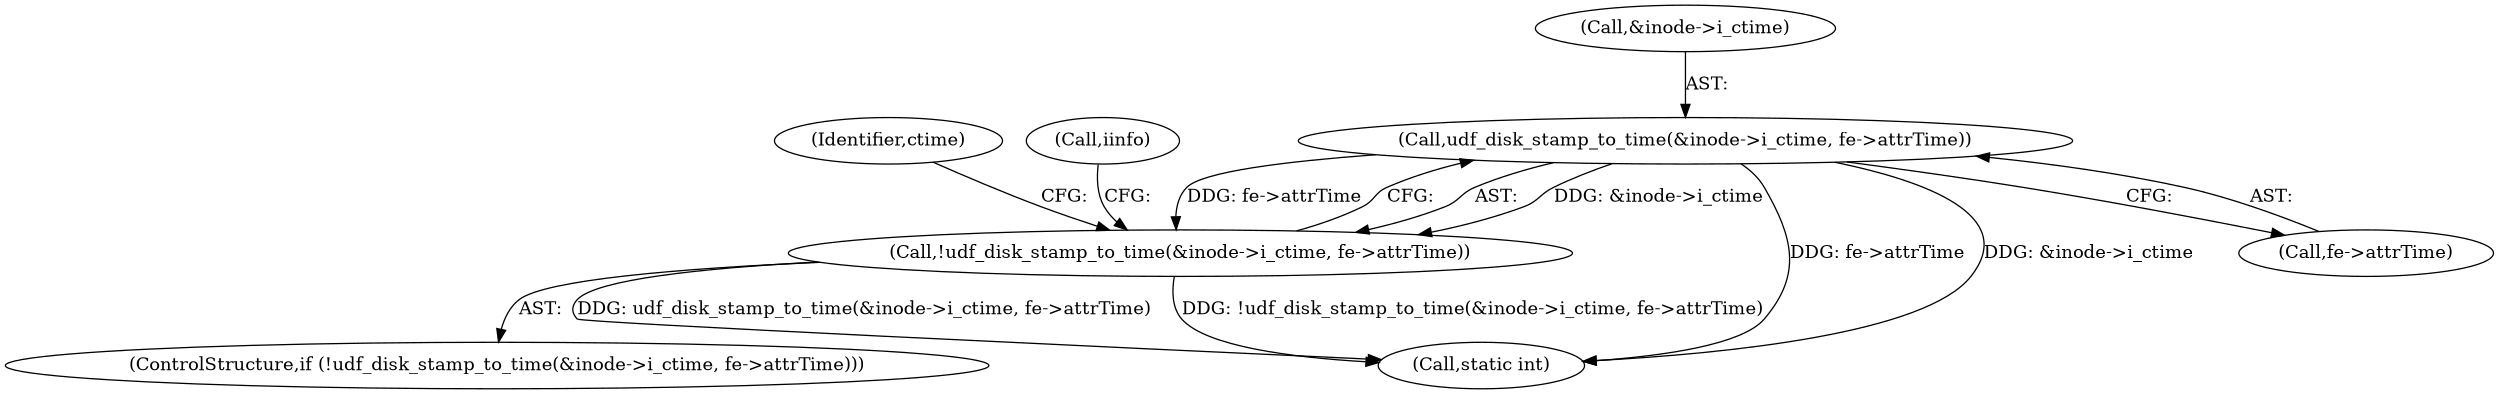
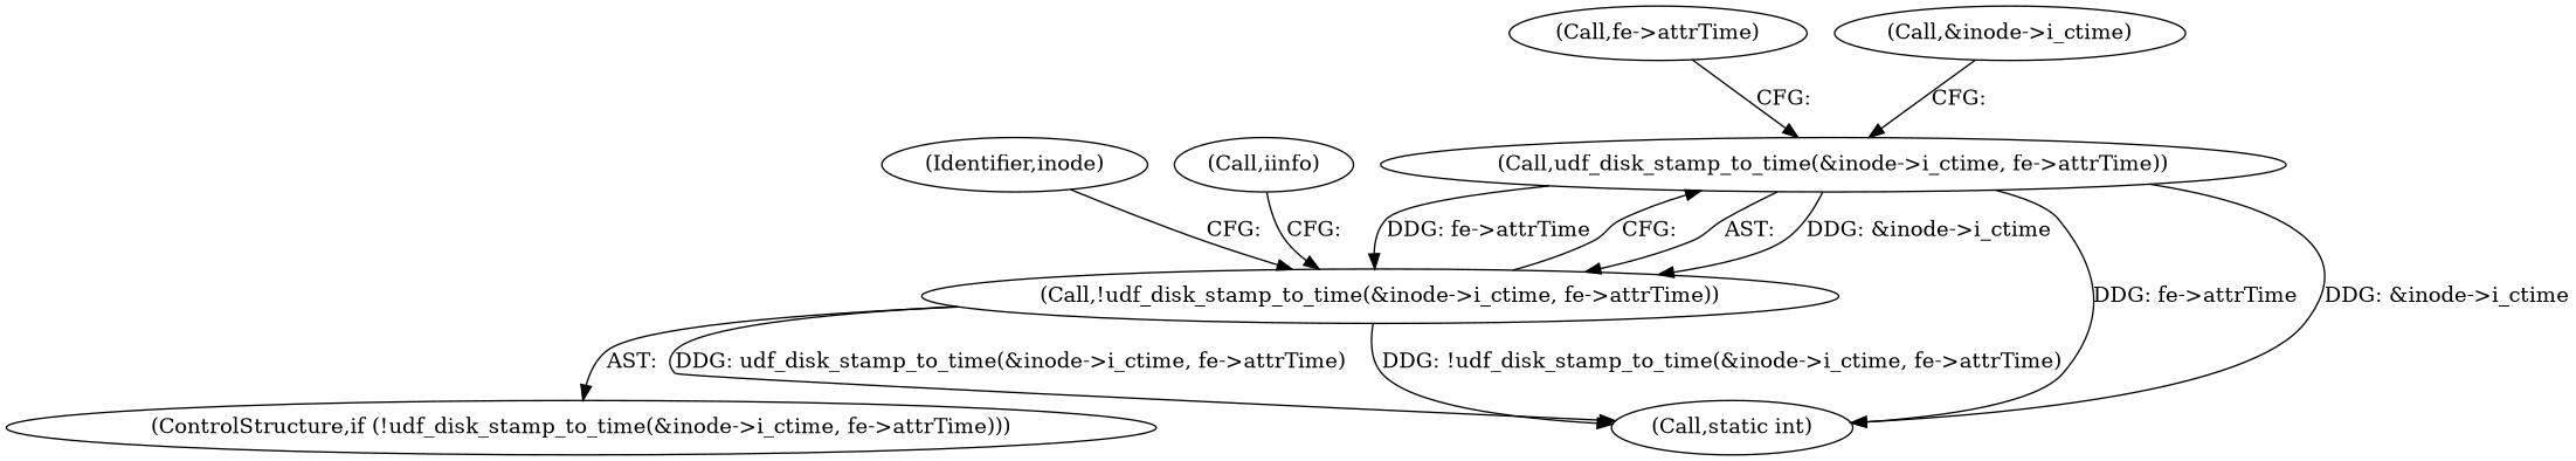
  digraph {
    n1 [label="(Call,udf_disk_stamp_to_time(&inode->i_ctime, fe->attrTime))"]
    n2 [label="(Call,!udf_disk_stamp_to_time(&inode->i_ctime, fe->attrTime))"]
    n3 [label="(Call,static int)"]
    n4 [label="(Call,fe->attrTime)"]
    n5 [label="(ControlStructure,if (!udf_disk_stamp_to_time(&inode->i_ctime, fe->attrTime)))"]
    n6 [label="(Call,&inode->i_ctime)"]
-   n7 [label="(Identifier,ctime)"]
+   n7 [label="(Identifier,inode)"]
    n8 [label="(Call,iinfo)"]
    n1 -> n2 [label="AST: "]
    n1 -> n2 [label="DDG: &inode->i_ctime"]
    n1 -> n2 [label="DDG: fe->attrTime"]
    n1 -> n3 [label="DDG: fe->attrTime"]
    n1 -> n3 [label="DDG: &inode->i_ctime"]
-   n1 -> n4 [label="CFG: "]
    n2 -> n1 [label="CFG: "]
    n2 -> n3 [label="DDG: udf_disk_stamp_to_time(&inode->i_ctime, fe->attrTime)"]
    n2 -> n3 [label="DDG: !udf_disk_stamp_to_time(&inode->i_ctime, fe->attrTime)"]
    n2 -> n5 [label="AST: "]
-   n4 -> n1 [label="AST: "]
-   n6 -> n1 [label="AST: "]
+   n4 -> n1 [label="CFG: "]
+   n6 -> n1 [label="CFG: "]
    n7 -> n2 [label="CFG: "]
    n8 -> n2 [label="CFG: "]
  }
